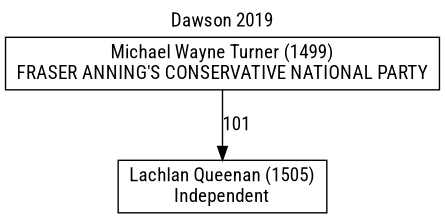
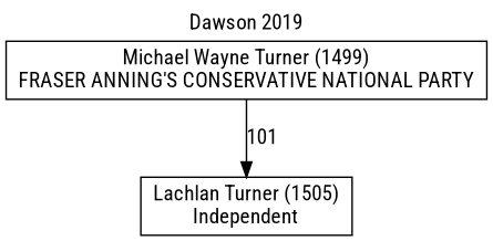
  digraph {
    label="Dawson 2019"
    labelloc=t
    mclimit=10
    fontname="Roboto Condensed"
    node [shape=box fontname="Roboto Condensed"]
-   n1 [label="Lachlan Queenan (1505)\nIndependent"]
+   n1 [label="Lachlan Turner (1505)\nIndependent"]
    n2 [label="Michael Wayne Turner (1499)\nFRASER ANNING'S CONSERVATIVE NATIONAL PARTY"]
    n2 -> n1 [label=101 fontname="Roboto Condensed"]
  }
